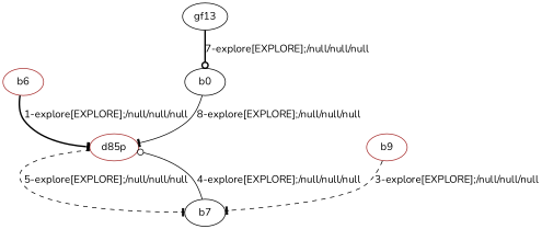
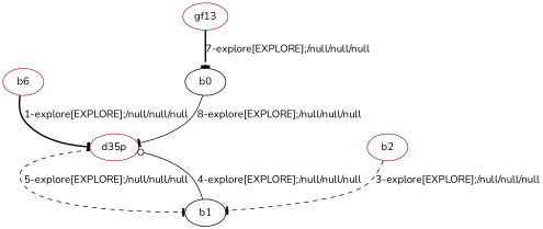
  digraph {
    fontname=Nunito
    node [color=brown fontname=Nunito]
    edge [arrowhead=tee fontname=Nunito style=bold]
    b6
-   d35p [label=d85p]
-   b1 [color=black label=b7]
-   b2 [label=b9]
-   gf13 [color=black]
+   d35p
+   b1 [color=black]
+   b2
+   gf13
    b0 [color=black]
    b6 -> d35p [label="1-explore[EXPLORE];/null/null/null"]
    d35p -> b1 [label="5-explore[EXPLORE];/null/null/null" style=dashed]
    b1 -> d35p [arrowhead=odot label="4-explore[EXPLORE];/null/null/null" style=solid]
    b2 -> b1 [label="3-explore[EXPLORE];/null/null/null" style=dashed]
-   gf13 -> b0 [arrowhead=odot label="7-explore[EXPLORE];/null/null/null"]
+   gf13 -> b0 [label="7-explore[EXPLORE];/null/null/null"]
    b0 -> d35p [label="8-explore[EXPLORE];/null/null/null" style=solid]
  }
